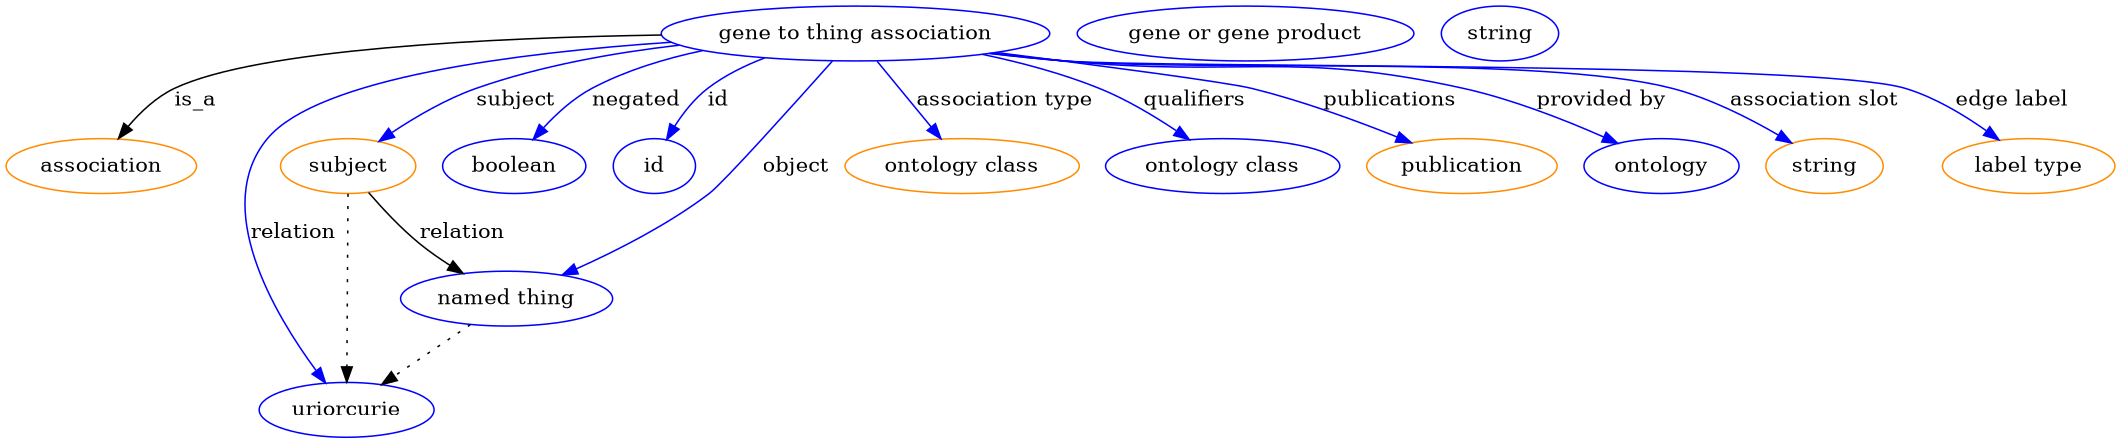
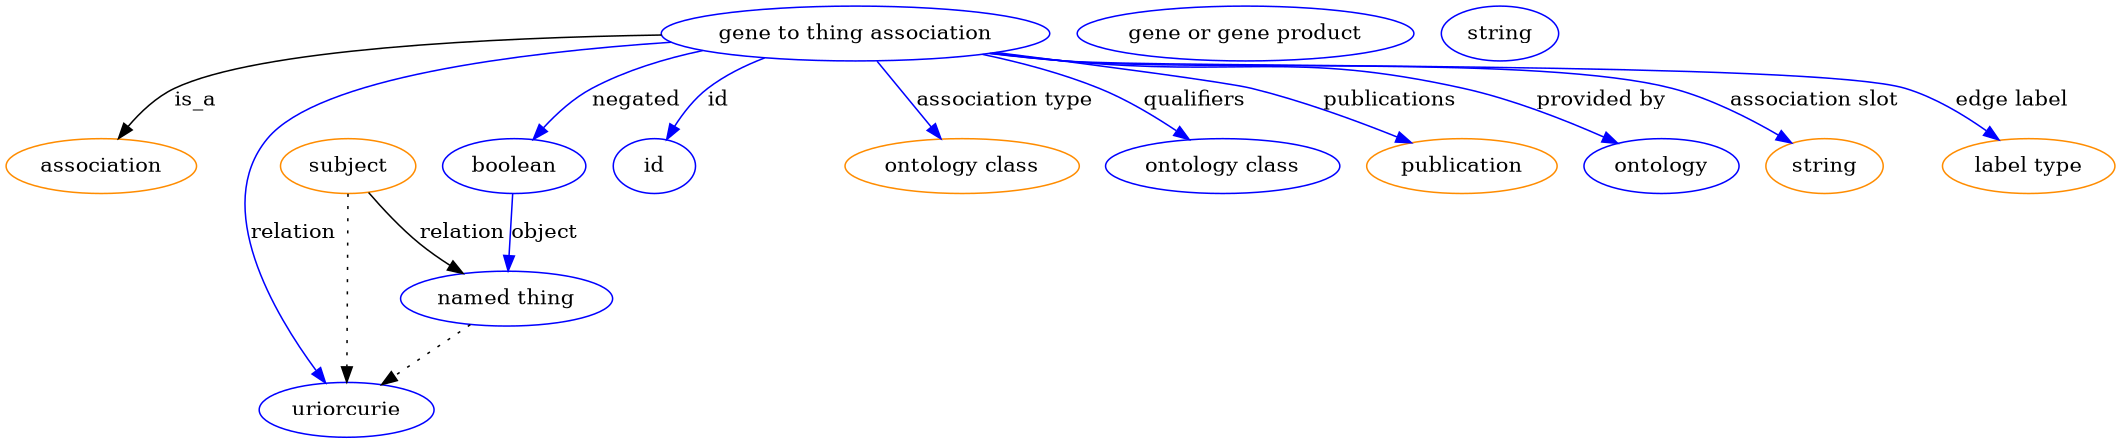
  digraph {
    node [color=blue]
    edge [color=blue style=solid]
    n1 [height=0.5 label="gene to thing association" width=2.7442]
    association [color=darkorange height=0.5 width=1.3902]
    subject [color=darkorange height=0.5 width=0.99297]
    n4 [height=0.5 label=uriorcurie width=1.2638]
    n5 [height=0.5 label="named thing" width=1.5346]
    id [height=0.5 width=0.75]
    n7 [height=0.5 label=boolean width=1.0652]
    n8 [color=darkorange height=0.5 label="ontology class" width=1.7151]
    n9 [height=0.5 label="ontology class" width=1.7151]
    n10 [color=darkorange height=0.5 label=publication width=1.3902]
    n11 [height=0.5 label=ontology width=1.1193]
    n12 [color=darkorange height=0.5 label=string width=0.84854]
    n13 [color=darkorange height=0.5 label="label type" width=1.2638]
    n14 [height=0.5 label="gene or gene product" width=2.3651]
    n15 [height=0.5 label=string width=0.84854]
    n1 -> association [label=is_a color="" style=""]
-   n1 -> subject [label=subject]
    n1 -> n4 [label=relation]
-   n1 -> n5 [label=object]
+   n7 -> n5 [label=object]
    n1 -> id [label=id]
    n1 -> n7 [label=negated]
    n1 -> n8 [label="association type"]
    n1 -> n9 [label=qualifiers]
    n1 -> n10 [label=publications]
    n1 -> n11 [label="provided by"]
    n1 -> n12 [label="association slot"]
    n1 -> n13 [label="edge label"]
    subject -> n4 [style=dotted color=""]
    subject -> n5 [label=relation color="" style=""]
    n5 -> n4 [style=dotted color=""]
  }
